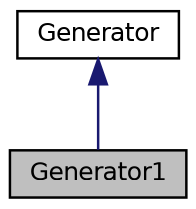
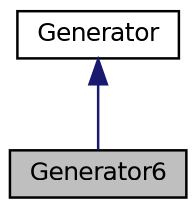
  digraph {
    node [color=black fontname=Helvetica fontsize=10 shape=record style=filled]
-   n1 [fillcolor=grey75 fontcolor=black height=0.2 label=Generator1 width=0.4]
+   n1 [fillcolor=grey75 fontcolor=black height=0.2 label=Generator6 width=0.4]
    n2 [fillcolor=white height=0.2 label=Generator width=0.4]
    n2 -> n1 [color=midnightblue dir=back fontname=Helvetica fontsize=10 labelfontname=Helvetica labelfontsize=10 style=solid]
  }
